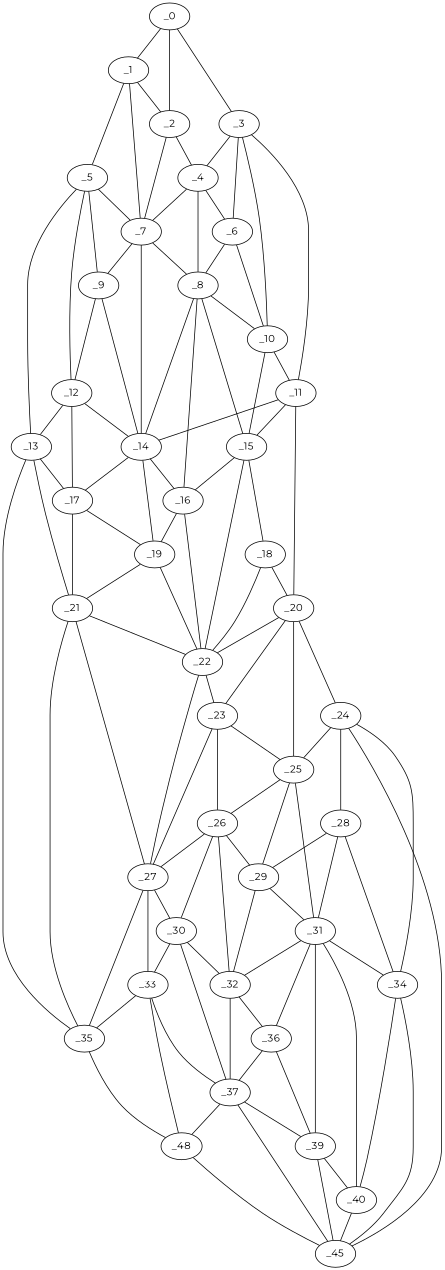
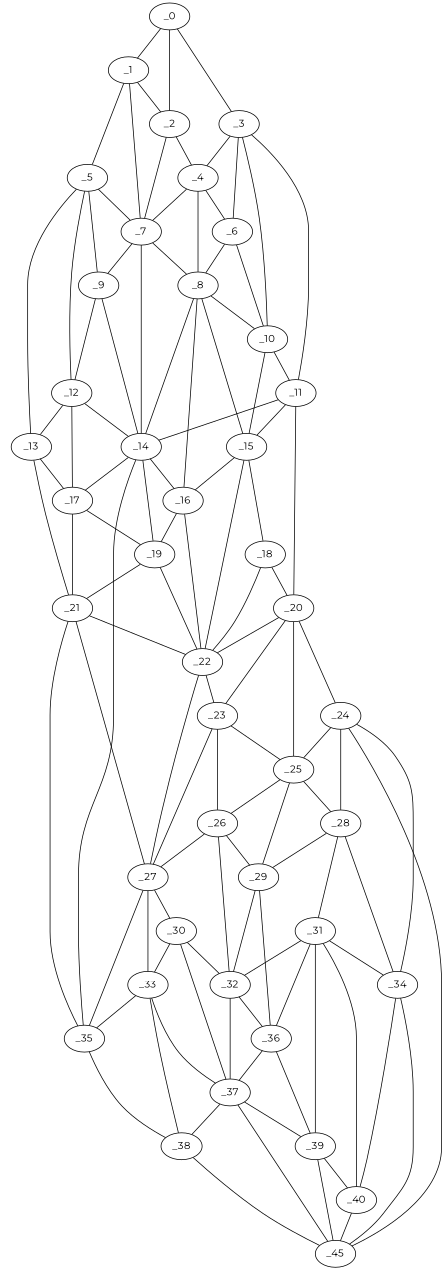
  graph {
    fontname=Montserrat
    node [fontname=Montserrat x=29 y=56]
    edge [fontname=Montserrat valence=2]
    _0 [x=5 y=38]
    _1 [x=7 y=50]
    _2 [x=16 y=46]
    _3 [x=18 y=34]
    _5 [x=27 y=87]
    _7 [y=74]
    _4 [x=22 y=46]
    _6 [y=35]
    _10 [x=42 y=30]
    _11 [x=47 y=28]
    _9 [x=39 y=83]
    _12 [x=49 y=95]
    _13 [x=49 y=99]
    _8 [x=38]
    _14 [x=50 y=81]
    _15 [x=53]
    _20 [x=73 y=29]
    _17 [x=56 y=92]
    _21 [x=73 y=85]
    _35 [x=113 y=91]
    _16 [x=56 y=74]
    _19 [x=68 y=80]
    _18 [x=64 y=29]
    _22 [x=75]
    _23 [x=84 y=54]
    _24 [x=90 y=31]
    _25 [x=91 y=45]
    _27 [x=97 y=81]
-   _38 [x=119 y=88 label=_48]
+   _38 [x=119 y=88]
    _26 [x=93]
    _28 [x=98 y=39]
    _34 [x=111 y=39]
    n33 [label=_45 x=124 y=42]
    _29 [x=100 y=49]
    _30 [x=101 y=77]
    _33 [x=110 y=86]
    _32 [x=110 y=67]
    _31 [x=107 y=49]
    _40 [x=121 y=52]
    _37 [x=119 y=79]
    _36 [x=116 y=65]
    _39 [x=120 y=62]
    _0 -- _1 [valence=1]
    _0 -- _2
    _0 -- _3 [valence=1]
    _1 -- _2 [valence=1]
    _1 -- _5 [valence=1]
    _1 -- _7
    _2 -- _7
    _2 -- _4 [valence=1]
    _3 -- _4
    _3 -- _6
    _3 -- _10
    _3 -- _11 [valence=1]
    _5 -- _7 [valence=1]
    _5 -- _9
    _5 -- _12
    _5 -- _13 [valence=1]
    _7 -- _9
    _7 -- _8 [valence=1]
    _7 -- _14 [valence=1]
    _4 -- _7
    _4 -- _6 [valence=1]
    _4 -- _8 [valence=1]
    _6 -- _10 [valence=1]
    _6 -- _8
    _10 -- _11
    _10 -- _15
    _11 -- _14 [valence=1]
    _11 -- _15
    _11 -- _20 [valence=1]
    _9 -- _12
    _9 -- _14
    _12 -- _13 [valence=1]
    _12 -- _14
    _12 -- _17
    _13 -- _17
    _13 -- _21
-   _13 -- _35 [valence=1]
+   _14 -- _35 [valence=1]
    _8 -- _10
    _8 -- _14
    _8 -- _15
    _8 -- _16 [valence=1]
    _14 -- _17
    _14 -- _16 [valence=1]
    _14 -- _19 [valence=1]
    _15 -- _16
    _15 -- _18
    _15 -- _22
    _20 -- _22 [valence=1]
    _20 -- _23 [valence=1]
    _20 -- _24 [valence=1]
    _20 -- _25
    _17 -- _21 [valence=1]
    _17 -- _19
    _21 -- _35
    _21 -- _22
    _21 -- _27 [valence=1]
    _35 -- _38 [valence=1]
    _16 -- _19
    _16 -- _22 [valence=1]
    _19 -- _21
    _19 -- _22
    _18 -- _20
    _18 -- _22 [valence=1]
    _22 -- _23 [valence=1]
    _22 -- _27
    _23 -- _25
    _23 -- _27
    _23 -- _26 [valence=1]
    _24 -- _25 [valence=1]
    _24 -- _28 [valence=1]
    _24 -- _34 [valence=1]
    _24 -- n33 [valence=1]
    _25 -- _26 [valence=1]
-   _25 -- _31
+   _25 -- _28
    _25 -- _29
    _27 -- _35
    _27 -- _30
    _27 -- _33
    _38 -- n33 [valence=1]
    _26 -- _27
    _26 -- _29 [valence=1]
-   _26 -- _30 [valence=1]
    _26 -- _32
    _28 -- _34
    _28 -- _29
    _28 -- _31
    _34 -- n33
    _34 -- _40 [valence=1]
    _29 -- _32
-   _29 -- _31
+   _29 -- _36
    _30 -- _33
    _30 -- _32
    _30 -- _37
    _33 -- _35 [valence=1]
    _33 -- _38
    _33 -- _37
    _32 -- _37
    _32 -- _36
    _31 -- _34 [valence=1]
    _31 -- _32
    _31 -- _40
    _31 -- _36 [valence=1]
    _31 -- _39 [valence=1]
    _40 -- n33 [valence=1]
    _37 -- _38
    _37 -- n33
    _37 -- _39
    _36 -- _37 [valence=1]
    _36 -- _39
    _39 -- n33
    _39 -- _40
  }
